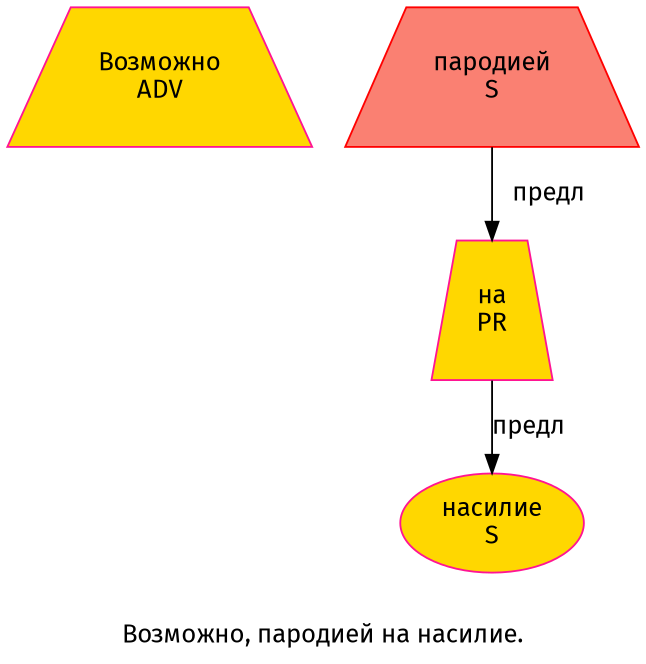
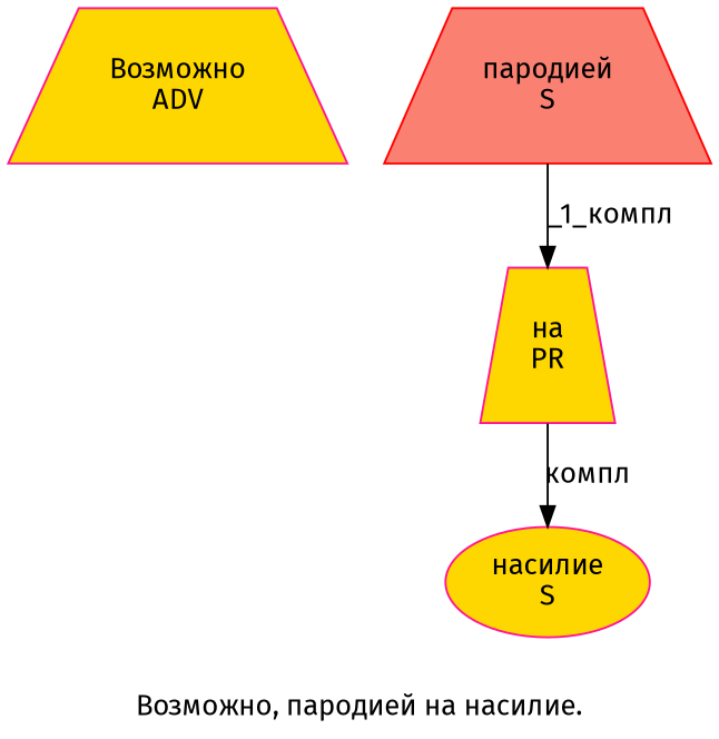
  digraph {
    fontname="Fira Sans"
    label="Возможно, пародией на насилие."
    node [color=deeppink fillcolor=gold fontname="Fira Sans" penwidth=1 shape=trapezium style=filled]
    edge [fontname="Fira Sans"]
    n1 [label="Возможно\nADV"]
    n2 [color=red fillcolor=salmon label="пародией\nS"]
    n3 [label="на\nPR"]
    n4 [label="насилие\nS" shape=ellipse]
-   n2 -> n3 [label="предл"]
-   n3 -> n4 [label="предл"]
+   n2 -> n3 [label="_1_компл"]
+   n3 -> n4 [label="компл"]
  }
